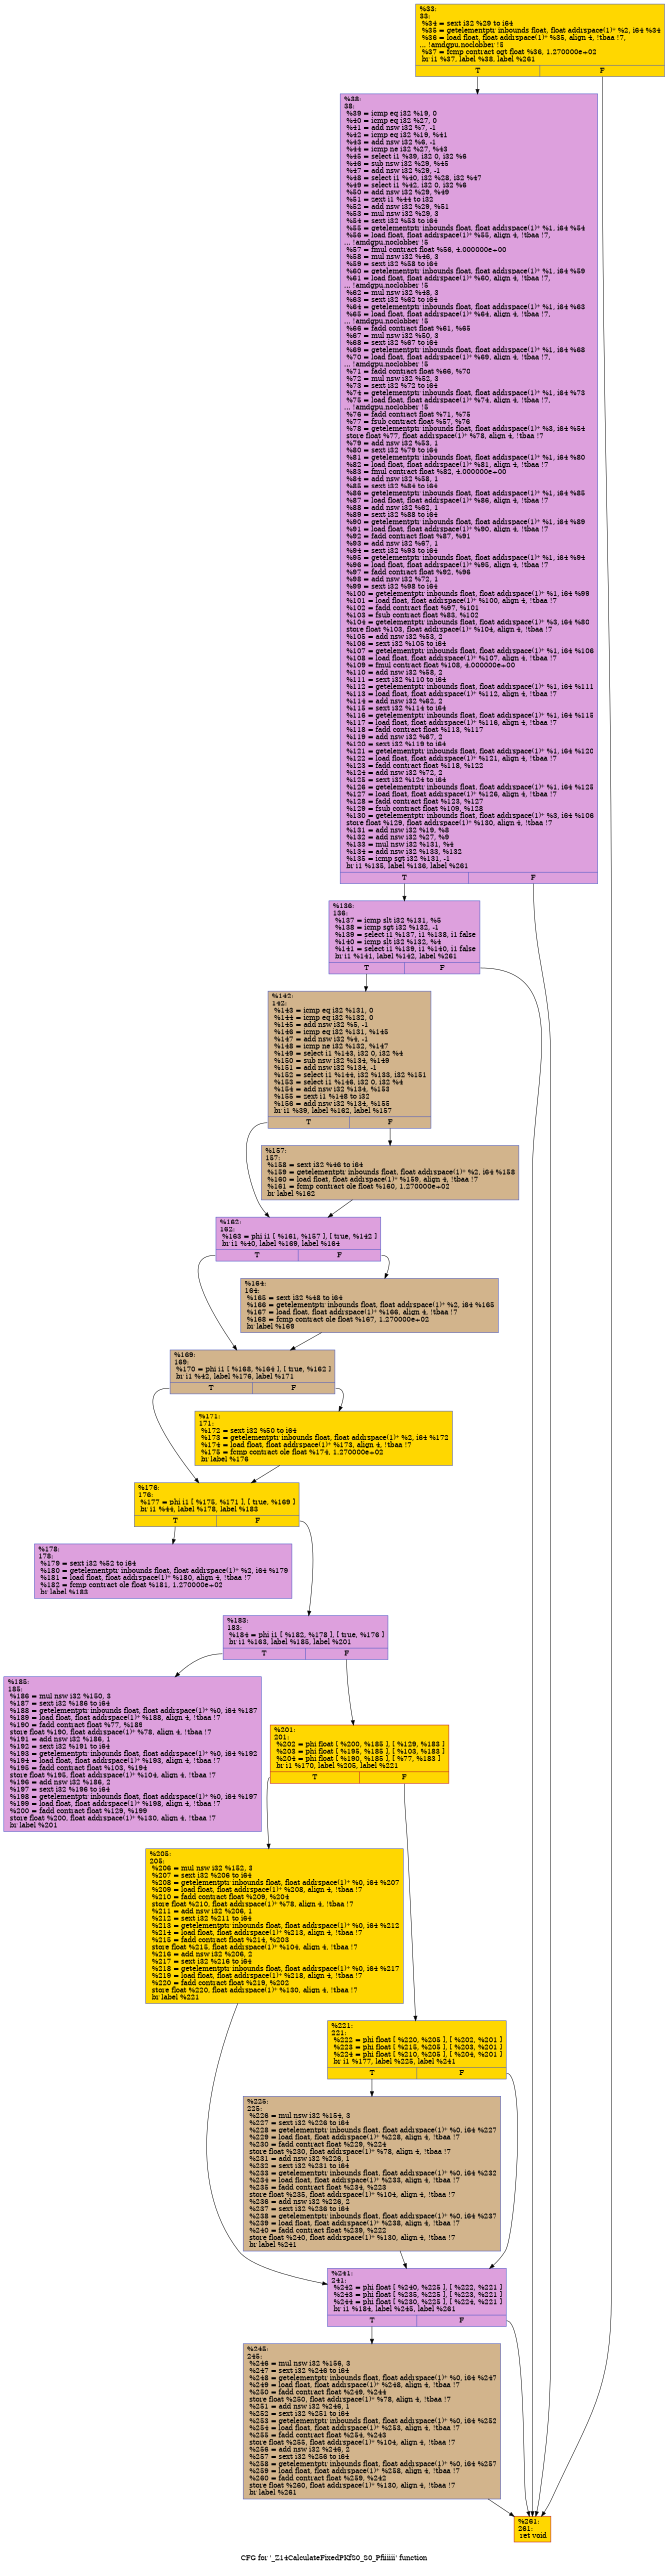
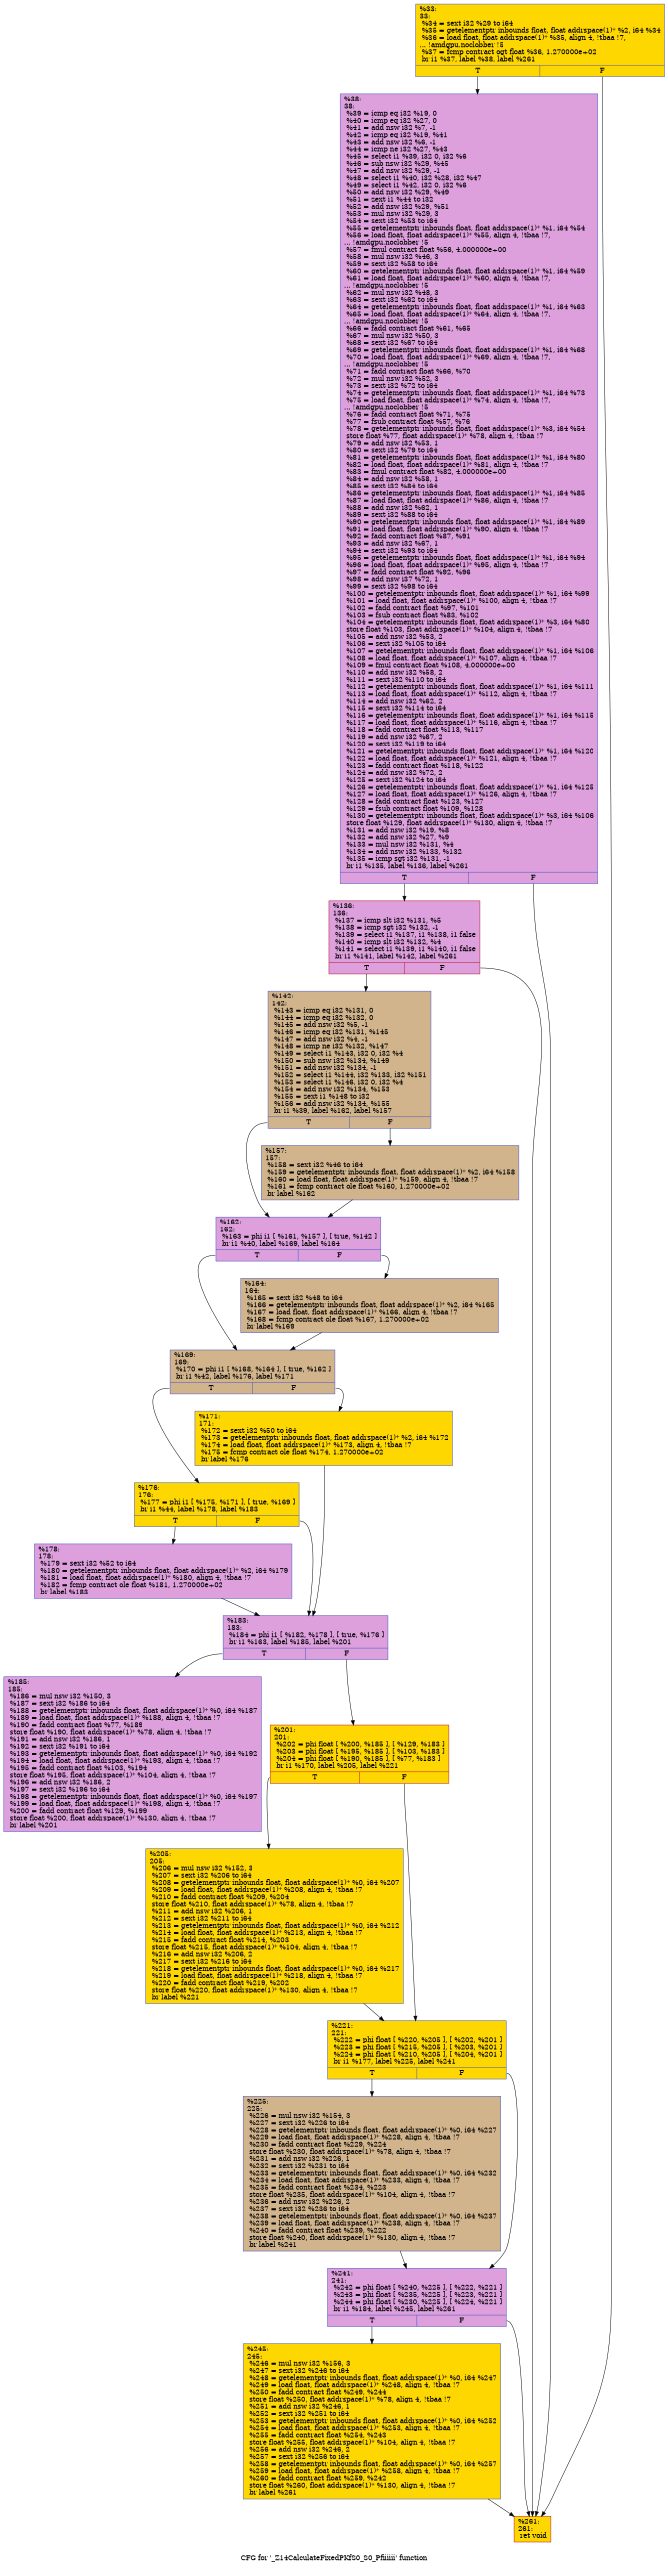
  digraph {
    label="CFG for '_Z14CalculateFixedPKfS0_S0_Pfiiiiii' function"
    node [color="#3d50c3ff" fillcolor=gold shape=record style=filled]
    edge [tailport=s0]
    n1 [label="{%33:\l33:                                               \l  %34 = sext i32 %29 to i64\l  %35 = getelementptr inbounds float, float addrspace(1)* %2, i64 %34\l  %36 = load float, float addrspace(1)* %35, align 4, !tbaa !7,\l... !amdgpu.noclobber !5\l  %37 = fcmp contract ogt float %36, 1.270000e+02\l  br i1 %37, label %38, label %261\l|{<s0>T|<s1>F}}"]
    n2 [color="#b70d28ff" label="{%261:\l261:                                              \l  ret void\l}"]
-   n3 [fillcolor=plum label="{%38:\l38:                                               \l  %39 = icmp eq i32 %19, 0\l  %40 = icmp eq i32 %27, 0\l  %41 = add nsw i32 %7, -1\l  %42 = icmp eq i32 %19, %41\l  %43 = add nsw i32 %6, -1\l  %44 = icmp ne i32 %27, %43\l  %45 = select i1 %39, i32 0, i32 %6\l  %46 = sub nsw i32 %29, %45\l  %47 = add nsw i32 %29, -1\l  %48 = select i1 %40, i32 %28, i32 %47\l  %49 = select i1 %42, i32 0, i32 %6\l  %50 = add nsw i32 %29, %49\l  %51 = zext i1 %44 to i32\l  %52 = add nsw i32 %29, %51\l  %53 = mul nsw i32 %29, 3\l  %54 = sext i32 %53 to i64\l  %55 = getelementptr inbounds float, float addrspace(1)* %1, i64 %54\l  %56 = load float, float addrspace(1)* %55, align 4, !tbaa !7,\l... !amdgpu.noclobber !5\l  %57 = fmul contract float %56, 4.000000e+00\l  %58 = mul nsw i32 %46, 3\l  %59 = sext i32 %58 to i64\l  %60 = getelementptr inbounds float, float addrspace(1)* %1, i64 %59\l  %61 = load float, float addrspace(1)* %60, align 4, !tbaa !7,\l... !amdgpu.noclobber !5\l  %62 = mul nsw i32 %48, 3\l  %63 = sext i32 %62 to i64\l  %64 = getelementptr inbounds float, float addrspace(1)* %1, i64 %63\l  %65 = load float, float addrspace(1)* %64, align 4, !tbaa !7,\l... !amdgpu.noclobber !5\l  %66 = fadd contract float %61, %65\l  %67 = mul nsw i32 %50, 3\l  %68 = sext i32 %67 to i64\l  %69 = getelementptr inbounds float, float addrspace(1)* %1, i64 %68\l  %70 = load float, float addrspace(1)* %69, align 4, !tbaa !7,\l... !amdgpu.noclobber !5\l  %71 = fadd contract float %66, %70\l  %72 = mul nsw i32 %52, 3\l  %73 = sext i32 %72 to i64\l  %74 = getelementptr inbounds float, float addrspace(1)* %1, i64 %73\l  %75 = load float, float addrspace(1)* %74, align 4, !tbaa !7,\l... !amdgpu.noclobber !5\l  %76 = fadd contract float %71, %75\l  %77 = fsub contract float %57, %76\l  %78 = getelementptr inbounds float, float addrspace(1)* %3, i64 %54\l  store float %77, float addrspace(1)* %78, align 4, !tbaa !7\l  %79 = add nsw i32 %53, 1\l  %80 = sext i32 %79 to i64\l  %81 = getelementptr inbounds float, float addrspace(1)* %1, i64 %80\l  %82 = load float, float addrspace(1)* %81, align 4, !tbaa !7\l  %83 = fmul contract float %82, 4.000000e+00\l  %84 = add nsw i32 %58, 1\l  %85 = sext i32 %84 to i64\l  %86 = getelementptr inbounds float, float addrspace(1)* %1, i64 %85\l  %87 = load float, float addrspace(1)* %86, align 4, !tbaa !7\l  %88 = add nsw i32 %62, 1\l  %89 = sext i32 %88 to i64\l  %90 = getelementptr inbounds float, float addrspace(1)* %1, i64 %89\l  %91 = load float, float addrspace(1)* %90, align 4, !tbaa !7\l  %92 = fadd contract float %87, %91\l  %93 = add nsw i32 %67, 1\l  %94 = sext i32 %93 to i64\l  %95 = getelementptr inbounds float, float addrspace(1)* %1, i64 %94\l  %96 = load float, float addrspace(1)* %95, align 4, !tbaa !7\l  %97 = fadd contract float %92, %96\l  %98 = add nsw i32 %72, 1\l  %99 = sext i32 %98 to i64\l  %100 = getelementptr inbounds float, float addrspace(1)* %1, i64 %99\l  %101 = load float, float addrspace(1)* %100, align 4, !tbaa !7\l  %102 = fadd contract float %97, %101\l  %103 = fsub contract float %83, %102\l  %104 = getelementptr inbounds float, float addrspace(1)* %3, i64 %80\l  store float %103, float addrspace(1)* %104, align 4, !tbaa !7\l  %105 = add nsw i32 %53, 2\l  %106 = sext i32 %105 to i64\l  %107 = getelementptr inbounds float, float addrspace(1)* %1, i64 %106\l  %108 = load float, float addrspace(1)* %107, align 4, !tbaa !7\l  %109 = fmul contract float %108, 4.000000e+00\l  %110 = add nsw i32 %58, 2\l  %111 = sext i32 %110 to i64\l  %112 = getelementptr inbounds float, float addrspace(1)* %1, i64 %111\l  %113 = load float, float addrspace(1)* %112, align 4, !tbaa !7\l  %114 = add nsw i32 %62, 2\l  %115 = sext i32 %114 to i64\l  %116 = getelementptr inbounds float, float addrspace(1)* %1, i64 %115\l  %117 = load float, float addrspace(1)* %116, align 4, !tbaa !7\l  %118 = fadd contract float %113, %117\l  %119 = add nsw i32 %67, 2\l  %120 = sext i32 %119 to i64\l  %121 = getelementptr inbounds float, float addrspace(1)* %1, i64 %120\l  %122 = load float, float addrspace(1)* %121, align 4, !tbaa !7\l  %123 = fadd contract float %118, %122\l  %124 = add nsw i32 %72, 2\l  %125 = sext i32 %124 to i64\l  %126 = getelementptr inbounds float, float addrspace(1)* %1, i64 %125\l  %127 = load float, float addrspace(1)* %126, align 4, !tbaa !7\l  %128 = fadd contract float %123, %127\l  %129 = fsub contract float %109, %128\l  %130 = getelementptr inbounds float, float addrspace(1)* %3, i64 %106\l  store float %129, float addrspace(1)* %130, align 4, !tbaa !7\l  %131 = add nsw i32 %19, %8\l  %132 = add nsw i32 %27, %9\l  %133 = mul nsw i32 %131, %4\l  %134 = add nsw i32 %133, %132\l  %135 = icmp sgt i32 %131, -1\l  br i1 %135, label %136, label %261\l|{<s0>T|<s1>F}}"]
-   n4 [fillcolor=plum label="{%136:\l136:                                              \l  %137 = icmp slt i32 %131, %5\l  %138 = icmp sgt i32 %132, -1\l  %139 = select i1 %137, i1 %138, i1 false\l  %140 = icmp slt i32 %132, %4\l  %141 = select i1 %139, i1 %140, i1 false\l  br i1 %141, label %142, label %261\l|{<s0>T|<s1>F}}"]
+   n3 [fillcolor=plum label="{%38:\l38:                                               \l  %39 = icmp eq i32 %19, 0\l  %40 = icmp eq i32 %27, 0\l  %41 = add nsw i32 %7, -1\l  %42 = icmp eq i32 %19, %41\l  %43 = add nsw i32 %6, -1\l  %44 = icmp ne i32 %27, %43\l  %45 = select i1 %39, i32 0, i32 %6\l  %46 = sub nsw i32 %29, %45\l  %47 = add nsw i32 %29, -1\l  %48 = select i1 %40, i32 %28, i32 %47\l  %49 = select i1 %42, i32 0, i32 %6\l  %50 = add nsw i32 %29, %49\l  %51 = zext i1 %44 to i32\l  %52 = add nsw i32 %29, %51\l  %53 = mul nsw i32 %29, 3\l  %54 = sext i32 %53 to i64\l  %55 = getelementptr inbounds float, float addrspace(1)* %1, i64 %54\l  %56 = load float, float addrspace(1)* %55, align 4, !tbaa !7,\l... !amdgpu.noclobber !5\l  %57 = fmul contract float %56, 4.000000e+00\l  %58 = mul nsw i32 %46, 3\l  %59 = sext i32 %58 to i64\l  %60 = getelementptr inbounds float, float addrspace(1)* %1, i64 %59\l  %61 = load float, float addrspace(1)* %60, align 4, !tbaa !7,\l... !amdgpu.noclobber !5\l  %62 = mul nsw i32 %48, 3\l  %63 = sext i32 %62 to i64\l  %64 = getelementptr inbounds float, float addrspace(1)* %1, i64 %63\l  %65 = load float, float addrspace(1)* %64, align 4, !tbaa !7,\l... !amdgpu.noclobber !5\l  %66 = fadd contract float %61, %65\l  %67 = mul nsw i32 %50, 3\l  %68 = sext i32 %67 to i64\l  %69 = getelementptr inbounds float, float addrspace(1)* %1, i64 %68\l  %70 = load float, float addrspace(1)* %69, align 4, !tbaa !7,\l... !amdgpu.noclobber !5\l  %71 = fadd contract float %66, %70\l  %72 = mul nsw i32 %52, 3\l  %73 = sext i32 %72 to i64\l  %74 = getelementptr inbounds float, float addrspace(1)* %1, i64 %73\l  %75 = load float, float addrspace(1)* %74, align 4, !tbaa !7,\l... !amdgpu.noclobber !5\l  %76 = fadd contract float %71, %75\l  %77 = fsub contract float %57, %76\l  %78 = getelementptr inbounds float, float addrspace(1)* %3, i64 %54\l  store float %77, float addrspace(1)* %78, align 4, !tbaa !7\l  %79 = add nsw i32 %53, 1\l  %80 = sext i32 %79 to i64\l  %81 = getelementptr inbounds float, float addrspace(1)* %1, i64 %80\l  %82 = load float, float addrspace(1)* %81, align 4, !tbaa !7\l  %83 = fmul contract float %82, 4.000000e+00\l  %84 = add nsw i32 %58, 1\l  %85 = sext i32 %84 to i64\l  %86 = getelementptr inbounds float, float addrspace(1)* %1, i64 %85\l  %87 = load float, float addrspace(1)* %86, align 4, !tbaa !7\l  %88 = add nsw i32 %62, 1\l  %89 = sext i32 %88 to i64\l  %90 = getelementptr inbounds float, float addrspace(1)* %1, i64 %89\l  %91 = load float, float addrspace(1)* %90, align 4, !tbaa !7\l  %92 = fadd contract float %87, %91\l  %93 = add nsw i32 %67, 1\l  %94 = sext i32 %93 to i64\l  %95 = getelementptr inbounds float, float addrspace(1)* %1, i64 %94\l  %96 = load float, float addrspace(1)* %95, align 4, !tbaa !7\l  %97 = fadd contract float %92, %96\l  %98 = add nsw i37 %72, 1\l  %99 = sext i32 %98 to i64\l  %100 = getelementptr inbounds float, float addrspace(1)* %1, i64 %99\l  %101 = load float, float addrspace(1)* %100, align 4, !tbaa !7\l  %102 = fadd contract float %97, %101\l  %103 = fsub contract float %83, %102\l  %104 = getelementptr inbounds float, float addrspace(1)* %3, i64 %80\l  store float %103, float addrspace(1)* %104, align 4, !tbaa !7\l  %105 = add nsw i32 %53, 2\l  %106 = sext i32 %105 to i64\l  %107 = getelementptr inbounds float, float addrspace(1)* %1, i64 %106\l  %108 = load float, float addrspace(1)* %107, align 4, !tbaa !7\l  %109 = fmul contract float %108, 4.000000e+00\l  %110 = add nsw i32 %58, 2\l  %111 = sext i32 %110 to i64\l  %112 = getelementptr inbounds float, float addrspace(1)* %1, i64 %111\l  %113 = load float, float addrspace(1)* %112, align 4, !tbaa !7\l  %114 = add nsw i32 %62, 2\l  %115 = sext i32 %114 to i64\l  %116 = getelementptr inbounds float, float addrspace(1)* %1, i64 %115\l  %117 = load float, float addrspace(1)* %116, align 4, !tbaa !7\l  %118 = fadd contract float %113, %117\l  %119 = add nsw i32 %67, 2\l  %120 = sext i32 %119 to i64\l  %121 = getelementptr inbounds float, float addrspace(1)* %1, i64 %120\l  %122 = load float, float addrspace(1)* %121, align 4, !tbaa !7\l  %123 = fadd contract float %118, %122\l  %124 = add nsw i32 %72, 2\l  %125 = sext i32 %124 to i64\l  %126 = getelementptr inbounds float, float addrspace(1)* %1, i64 %125\l  %127 = load float, float addrspace(1)* %126, align 4, !tbaa !7\l  %128 = fadd contract float %123, %127\l  %129 = fsub contract float %109, %128\l  %130 = getelementptr inbounds float, float addrspace(1)* %3, i64 %106\l  store float %129, float addrspace(1)* %130, align 4, !tbaa !7\l  %131 = add nsw i32 %19, %8\l  %132 = add nsw i32 %27, %9\l  %133 = mul nsw i32 %131, %4\l  %134 = add nsw i32 %133, %132\l  %135 = icmp sgt i32 %131, -1\l  br i1 %135, label %136, label %261\l|{<s0>T|<s1>F}}"]
+   n4 [color="#b70d28ff" fillcolor=plum label="{%136:\l136:                                              \l  %137 = icmp slt i32 %131, %5\l  %138 = icmp sgt i32 %132, -1\l  %139 = select i1 %137, i1 %138, i1 false\l  %140 = icmp slt i32 %132, %4\l  %141 = select i1 %139, i1 %140, i1 false\l  br i1 %141, label %142, label %261\l|{<s0>T|<s1>F}}"]
    n5 [fillcolor=tan label="{%142:\l142:                                              \l  %143 = icmp eq i32 %131, 0\l  %144 = icmp eq i32 %132, 0\l  %145 = add nsw i32 %5, -1\l  %146 = icmp eq i32 %131, %145\l  %147 = add nsw i32 %4, -1\l  %148 = icmp ne i32 %132, %147\l  %149 = select i1 %143, i32 0, i32 %4\l  %150 = sub nsw i32 %134, %149\l  %151 = add nsw i32 %134, -1\l  %152 = select i1 %144, i32 %133, i32 %151\l  %153 = select i1 %146, i32 0, i32 %4\l  %154 = add nsw i32 %134, %153\l  %155 = zext i1 %148 to i32\l  %156 = add nsw i32 %134, %155\l  br i1 %39, label %162, label %157\l|{<s0>T|<s1>F}}"]
    n6 [fillcolor=plum label="{%162:\l162:                                              \l  %163 = phi i1 [ %161, %157 ], [ true, %142 ]\l  br i1 %40, label %169, label %164\l|{<s0>T|<s1>F}}"]
    n7 [fillcolor=tan label="{%157:\l157:                                              \l  %158 = sext i32 %46 to i64\l  %159 = getelementptr inbounds float, float addrspace(1)* %2, i64 %158\l  %160 = load float, float addrspace(1)* %159, align 4, !tbaa !7\l  %161 = fcmp contract ole float %160, 1.270000e+02\l  br label %162\l}"]
    n8 [fillcolor=tan label="{%169:\l169:                                              \l  %170 = phi i1 [ %168, %164 ], [ true, %162 ]\l  br i1 %42, label %176, label %171\l|{<s0>T|<s1>F}}"]
    n9 [fillcolor=tan label="{%164:\l164:                                              \l  %165 = sext i32 %48 to i64\l  %166 = getelementptr inbounds float, float addrspace(1)* %2, i64 %165\l  %167 = load float, float addrspace(1)* %166, align 4, !tbaa !7\l  %168 = fcmp contract ole float %167, 1.270000e+02\l  br label %169\l}"]
    n10 [label="{%176:\l176:                                              \l  %177 = phi i1 [ %175, %171 ], [ true, %169 ]\l  br i1 %44, label %178, label %183\l|{<s0>T|<s1>F}}"]
    n11 [label="{%171:\l171:                                              \l  %172 = sext i32 %50 to i64\l  %173 = getelementptr inbounds float, float addrspace(1)* %2, i64 %172\l  %174 = load float, float addrspace(1)* %173, align 4, !tbaa !7\l  %175 = fcmp contract ole float %174, 1.270000e+02\l  br label %176\l}"]
    n12 [fillcolor=plum label="{%178:\l178:                                              \l  %179 = sext i32 %52 to i64\l  %180 = getelementptr inbounds float, float addrspace(1)* %2, i64 %179\l  %181 = load float, float addrspace(1)* %180, align 4, !tbaa !7\l  %182 = fcmp contract ole float %181, 1.270000e+02\l  br label %183\l}"]
    n13 [fillcolor=plum label="{%183:\l183:                                              \l  %184 = phi i1 [ %182, %178 ], [ true, %176 ]\l  br i1 %163, label %185, label %201\l|{<s0>T|<s1>F}}"]
    n14 [fillcolor=plum label="{%185:\l185:                                              \l  %186 = mul nsw i32 %150, 3\l  %187 = sext i32 %186 to i64\l  %188 = getelementptr inbounds float, float addrspace(1)* %0, i64 %187\l  %189 = load float, float addrspace(1)* %188, align 4, !tbaa !7\l  %190 = fadd contract float %77, %189\l  store float %190, float addrspace(1)* %78, align 4, !tbaa !7\l  %191 = add nsw i32 %186, 1\l  %192 = sext i32 %191 to i64\l  %193 = getelementptr inbounds float, float addrspace(1)* %0, i64 %192\l  %194 = load float, float addrspace(1)* %193, align 4, !tbaa !7\l  %195 = fadd contract float %103, %194\l  store float %195, float addrspace(1)* %104, align 4, !tbaa !7\l  %196 = add nsw i32 %186, 2\l  %197 = sext i32 %196 to i64\l  %198 = getelementptr inbounds float, float addrspace(1)* %0, i64 %197\l  %199 = load float, float addrspace(1)* %198, align 4, !tbaa !7\l  %200 = fadd contract float %129, %199\l  store float %200, float addrspace(1)* %130, align 4, !tbaa !7\l  br label %201\l}"]
    n15 [color="#b70d28ff" label="{%201:\l201:                                              \l  %202 = phi float [ %200, %185 ], [ %129, %183 ]\l  %203 = phi float [ %195, %185 ], [ %103, %183 ]\l  %204 = phi float [ %190, %185 ], [ %77, %183 ]\l  br i1 %170, label %205, label %221\l|{<s0>T|<s1>F}}"]
    n16 [label="{%205:\l205:                                              \l  %206 = mul nsw i32 %152, 3\l  %207 = sext i32 %206 to i64\l  %208 = getelementptr inbounds float, float addrspace(1)* %0, i64 %207\l  %209 = load float, float addrspace(1)* %208, align 4, !tbaa !7\l  %210 = fadd contract float %209, %204\l  store float %210, float addrspace(1)* %78, align 4, !tbaa !7\l  %211 = add nsw i32 %206, 1\l  %212 = sext i32 %211 to i64\l  %213 = getelementptr inbounds float, float addrspace(1)* %0, i64 %212\l  %214 = load float, float addrspace(1)* %213, align 4, !tbaa !7\l  %215 = fadd contract float %214, %203\l  store float %215, float addrspace(1)* %104, align 4, !tbaa !7\l  %216 = add nsw i32 %206, 2\l  %217 = sext i32 %216 to i64\l  %218 = getelementptr inbounds float, float addrspace(1)* %0, i64 %217\l  %219 = load float, float addrspace(1)* %218, align 4, !tbaa !7\l  %220 = fadd contract float %219, %202\l  store float %220, float addrspace(1)* %130, align 4, !tbaa !7\l  br label %221\l}"]
    n17 [label="{%221:\l221:                                              \l  %222 = phi float [ %220, %205 ], [ %202, %201 ]\l  %223 = phi float [ %215, %205 ], [ %203, %201 ]\l  %224 = phi float [ %210, %205 ], [ %204, %201 ]\l  br i1 %177, label %225, label %241\l|{<s0>T|<s1>F}}"]
    n18 [fillcolor=tan label="{%225:\l225:                                              \l  %226 = mul nsw i32 %154, 3\l  %227 = sext i32 %226 to i64\l  %228 = getelementptr inbounds float, float addrspace(1)* %0, i64 %227\l  %229 = load float, float addrspace(1)* %228, align 4, !tbaa !7\l  %230 = fadd contract float %229, %224\l  store float %230, float addrspace(1)* %78, align 4, !tbaa !7\l  %231 = add nsw i32 %226, 1\l  %232 = sext i32 %231 to i64\l  %233 = getelementptr inbounds float, float addrspace(1)* %0, i64 %232\l  %234 = load float, float addrspace(1)* %233, align 4, !tbaa !7\l  %235 = fadd contract float %234, %223\l  store float %235, float addrspace(1)* %104, align 4, !tbaa !7\l  %236 = add nsw i32 %226, 2\l  %237 = sext i32 %236 to i64\l  %238 = getelementptr inbounds float, float addrspace(1)* %0, i64 %237\l  %239 = load float, float addrspace(1)* %238, align 4, !tbaa !7\l  %240 = fadd contract float %239, %222\l  store float %240, float addrspace(1)* %130, align 4, !tbaa !7\l  br label %241\l}"]
    n19 [fillcolor=plum label="{%241:\l241:                                              \l  %242 = phi float [ %240, %225 ], [ %222, %221 ]\l  %243 = phi float [ %235, %225 ], [ %223, %221 ]\l  %244 = phi float [ %230, %225 ], [ %224, %221 ]\l  br i1 %184, label %245, label %261\l|{<s0>T|<s1>F}}"]
-   n20 [fillcolor=tan label="{%245:\l245:                                              \l  %246 = mul nsw i32 %156, 3\l  %247 = sext i32 %246 to i64\l  %248 = getelementptr inbounds float, float addrspace(1)* %0, i64 %247\l  %249 = load float, float addrspace(1)* %248, align 4, !tbaa !7\l  %250 = fadd contract float %249, %244\l  store float %250, float addrspace(1)* %78, align 4, !tbaa !7\l  %251 = add nsw i32 %246, 1\l  %252 = sext i32 %251 to i64\l  %253 = getelementptr inbounds float, float addrspace(1)* %0, i64 %252\l  %254 = load float, float addrspace(1)* %253, align 4, !tbaa !7\l  %255 = fadd contract float %254, %243\l  store float %255, float addrspace(1)* %104, align 4, !tbaa !7\l  %256 = add nsw i32 %246, 2\l  %257 = sext i32 %256 to i64\l  %258 = getelementptr inbounds float, float addrspace(1)* %0, i64 %257\l  %259 = load float, float addrspace(1)* %258, align 4, !tbaa !7\l  %260 = fadd contract float %259, %242\l  store float %260, float addrspace(1)* %130, align 4, !tbaa !7\l  br label %261\l}"]
+   n20 [label="{%245:\l245:                                              \l  %246 = mul nsw i32 %156, 3\l  %247 = sext i32 %246 to i64\l  %248 = getelementptr inbounds float, float addrspace(1)* %0, i64 %247\l  %249 = load float, float addrspace(1)* %248, align 4, !tbaa !7\l  %250 = fadd contract float %249, %244\l  store float %250, float addrspace(1)* %78, align 4, !tbaa !7\l  %251 = add nsw i32 %246, 1\l  %252 = sext i32 %251 to i64\l  %253 = getelementptr inbounds float, float addrspace(1)* %0, i64 %252\l  %254 = load float, float addrspace(1)* %253, align 4, !tbaa !7\l  %255 = fadd contract float %254, %243\l  store float %255, float addrspace(1)* %104, align 4, !tbaa !7\l  %256 = add nsw i32 %246, 2\l  %257 = sext i32 %256 to i64\l  %258 = getelementptr inbounds float, float addrspace(1)* %0, i64 %257\l  %259 = load float, float addrspace(1)* %258, align 4, !tbaa !7\l  %260 = fadd contract float %259, %242\l  store float %260, float addrspace(1)* %130, align 4, !tbaa !7\l  br label %261\l}"]
    n1 -> n2 [tailport=s1]
    n1 -> n3
    n3 -> n2 [tailport=s1]
    n3 -> n4
    n4 -> n2 [tailport=s1]
    n4 -> n5
    n5 -> n6
    n5 -> n7 [tailport=s1]
    n6 -> n8
    n6 -> n9 [tailport=s1]
    n7 -> n6
    n8 -> n10
    n8 -> n11 [tailport=s1]
    n9 -> n8
    n10 -> n12
    n10 -> n13 [tailport=s1]
-   n11 -> n10
+   n11 -> n13
+   n12 -> n13
    n13 -> n14
    n13 -> n15 [tailport=s1]
    n15 -> n16
    n15 -> n17 [tailport=s1]
-   n16 -> n19
+   n16 -> n17
    n17 -> n18
    n17 -> n19 [tailport=s1]
    n18 -> n19
    n19 -> n2 [tailport=s1]
    n19 -> n20
    n20 -> n2
  }
